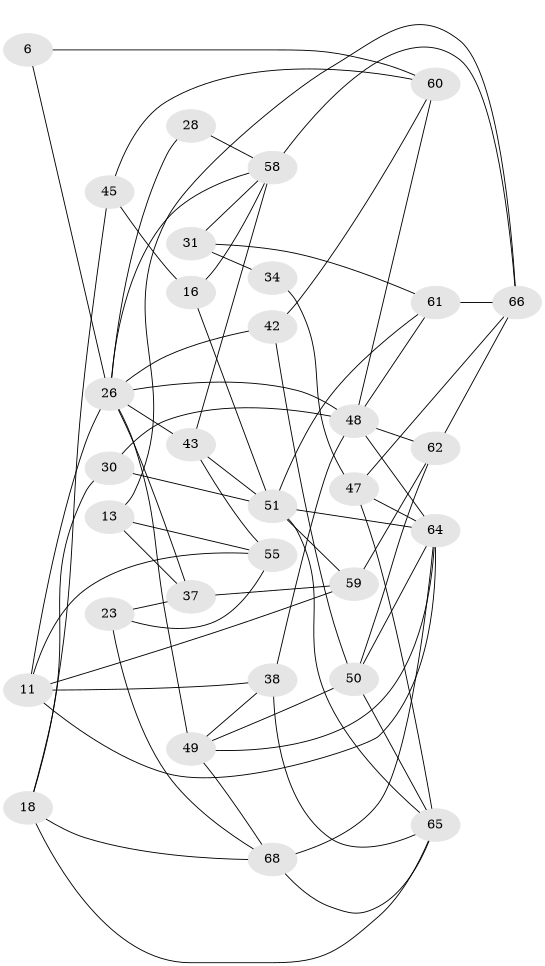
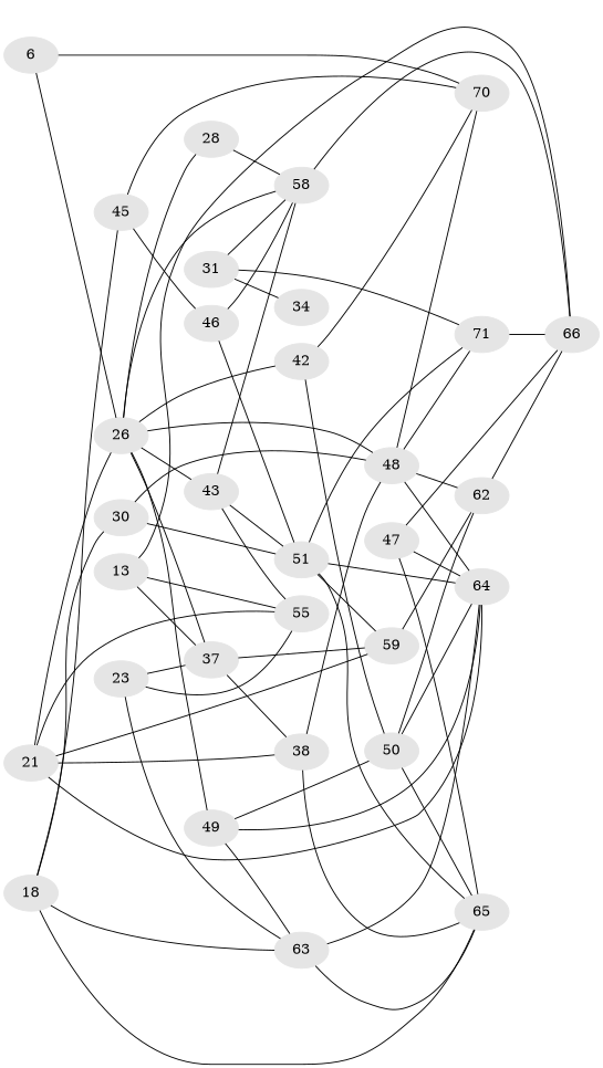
  graph {
    rankdir=LR
    node [color=gray90 style=filled]
    26 [super="+24+17"]
    37 [super="+22"]
    28
    42
    43 [super="+7"]
    48 [super="+27"]
    49 [super="+44"]
    58 [super="+35+11"]
    6
-   60 [super="+56"]
+   60 [super="+56" label=70]
    47 [super="+12"]
    34
    n13 [label=13]
    55
    66 [super="+16"]
    65 [super="+32+54"]
    18 [super="+8"]
    30
    45
-   63 [super="+57" label=68]
+   63 [super="+57"]
    51 [super="+40"]
-   46 [label=16]
+   46
    64 [super="+39+53+25"]
-   21 [super="+20" label=11]
+   21 [super="+20"]
    38
    59
    62
    23
    50 [super="+36"]
-   61 [super="+29"]
+   61 [super="+29" label=71]
    31
    26 -- 37
    26 -- 28
    26 -- 42
    26 -- 43 [weight=2]
    26 -- 48
    26 -- 49 [weight=2]
    26 -- 58 [weight=2]
-   49 -- 38
+   37 -- 38
    37 -- 59
    28 -- 58 [weight=3]
    42 -- 60
    42 -- 50
    43 -- 58 [weight=2]
    43 -- 55
    43 -- 51
    48 -- 60
    48 -- 64 [weight=2]
    48 -- 62
    48 -- 61
    49 -- 63
    49 -- 64
    49 -- 50 [weight=2]
    58 -- 66
    6 -- 26
    6 -- 60 [weight=2]
    47 -- 66
    47 -- 65
    47 -- 64 [weight=3]
-   34 -- 47
    n13 -- 37
    n13 -- 55
    n13 -- 66
    18 -- 65
    18 -- 30 [weight=2]
    18 -- 45
    18 -- 63 [weight=2]
    30 -- 48
    30 -- 51
    45 -- 60 [weight=2]
    45 -- 46
    63 -- 65
    63 -- 64
    51 -- 65 [weight=2]
    51 -- 64 [weight=2]
    51 -- 59
    51 -- 61
    46 -- 58
    46 -- 51
    21 -- 26
    21 -- 55
    21 -- 64 [weight=2]
    21 -- 38
    21 -- 59
    38 -- 48
    38 -- 65
    59 -- 62
    62 -- 66
    23 -- 37 [weight=2]
    23 -- 55
    23 -- 63
    50 -- 65
    50 -- 64
    50 -- 62
    61 -- 66 [weight=2]
    31 -- 58
    31 -- 34
    31 -- 61 [weight=2]
  }
